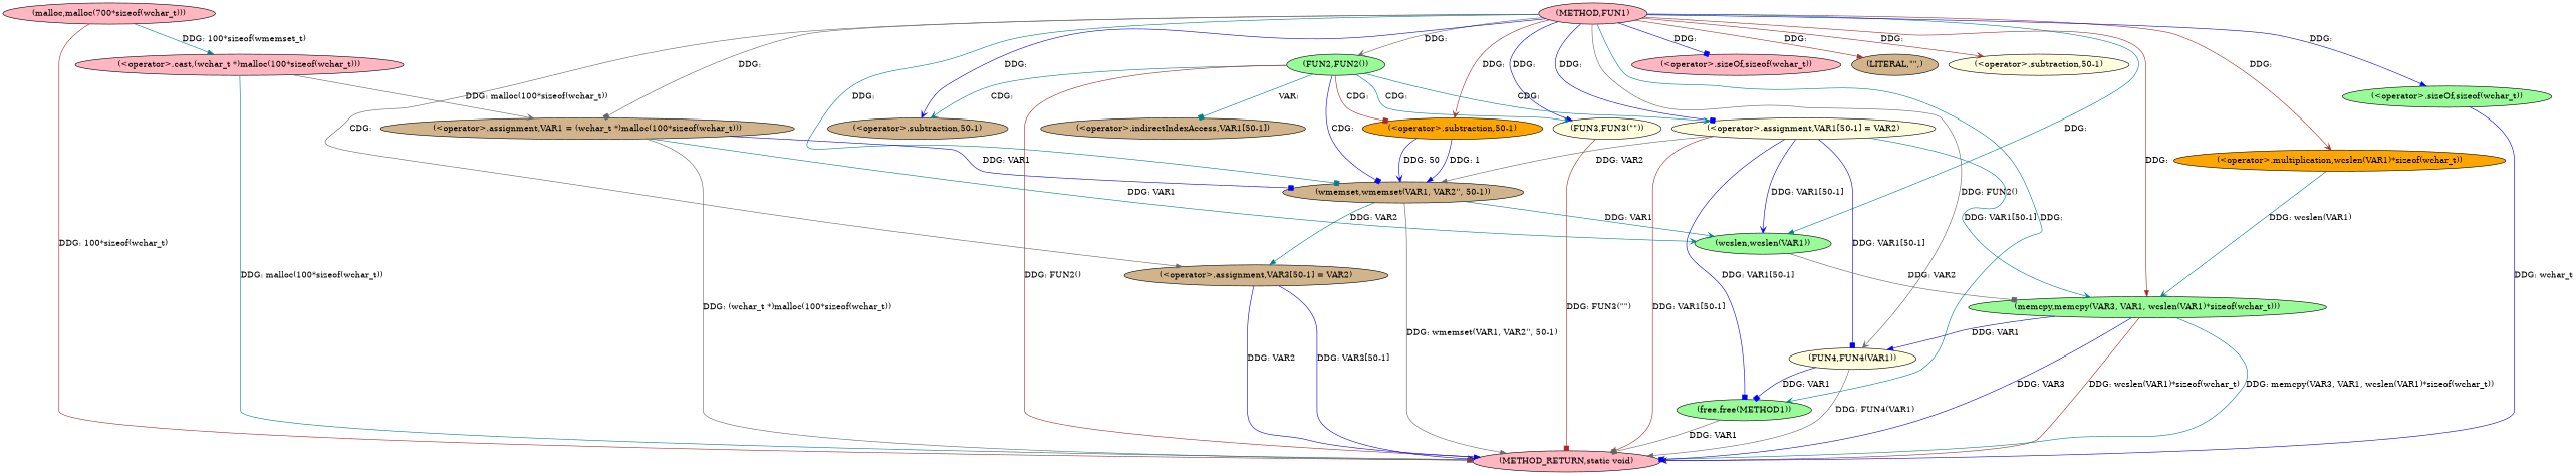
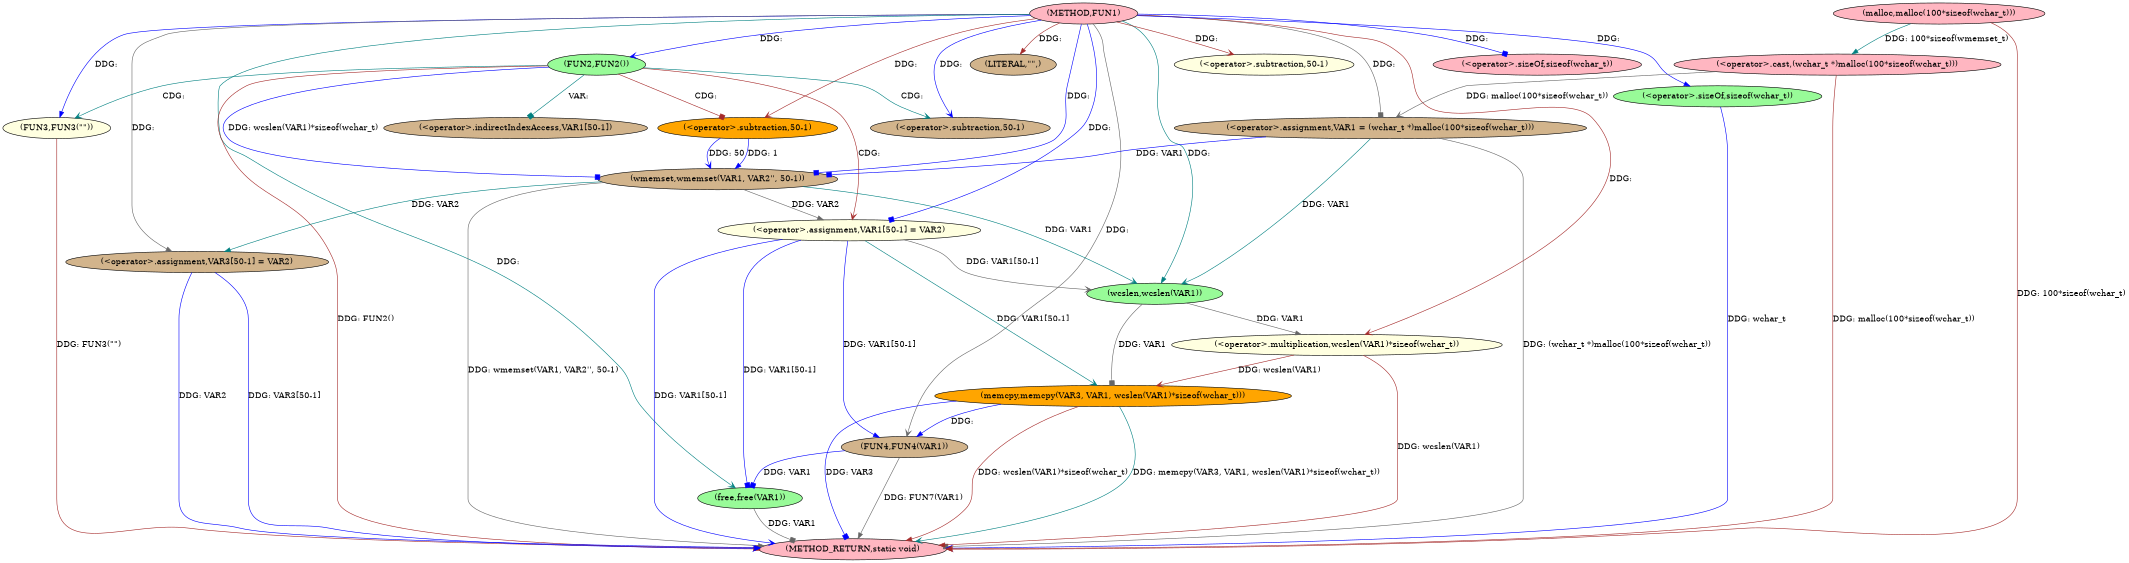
  digraph {
    node [fillcolor=tan style=filled]
    edge [arrowhead=vee color=blue]
    n1 [fillcolor=lightpink label="(METHOD,FUN1)"]
    n2 [label="(<operator>.assignment,VAR1 = (wchar_t *)malloc(100*sizeof(wchar_t)))"]
    n3 [fillcolor=lightpink label="(<operator>.sizeOf,sizeof(wchar_t))"]
    n4 [fillcolor=palegreen label="(FUN2,FUN2())"]
    n5 [fillcolor=lightyellow label="(FUN3,FUN3(\"\"))"]
    n6 [label="(wmemset,wmemset(VAR1, VAR2'', 50-1))"]
    n7 [fillcolor=orange label="(<operator>.subtraction,50-1)"]
    n8 [fillcolor=lightyellow label="(<operator>.assignment,VAR1[50-1] = VAR2)"]
    n9 [label="(<operator>.subtraction,50-1)"]
    n10 [label="(LITERAL,\"\",)"]
-   n11 [fillcolor=palegreen label="(memcpy,memcpy(VAR3, VAR1, wcslen(VAR1)*sizeof(wchar_t)))"]
-   n12 [fillcolor=orange label="(<operator>.multiplication,wcslen(VAR1)*sizeof(wchar_t))"]
+   n11 [fillcolor=orange label="(memcpy,memcpy(VAR3, VAR1, wcslen(VAR1)*sizeof(wchar_t)))"]
+   n12 [fillcolor=lightyellow label="(<operator>.multiplication,wcslen(VAR1)*sizeof(wchar_t))"]
    n13 [fillcolor=palegreen label="(wcslen,wcslen(VAR1))"]
    n14 [fillcolor=palegreen label="(<operator>.sizeOf,sizeof(wchar_t))"]
    n15 [label="(<operator>.assignment,VAR3[50-1] = VAR2)"]
    n16 [fillcolor=lightyellow label="(<operator>.subtraction,50-1)"]
-   n17 [fillcolor=lightyellow label="(FUN4,FUN4(VAR1))"]
-   n18 [fillcolor=palegreen label="(free,free(METHOD1))"]
+   n17 [label="(FUN4,FUN4(VAR1))"]
+   n18 [fillcolor=palegreen label="(free,free(VAR1))"]
    n19 [fillcolor=lightpink label="(METHOD_RETURN,static void)"]
    n20 [label="(<operator>.indirectIndexAccess,VAR1[50-1])"]
    n21 [fillcolor=lightpink label="(<operator>.cast,(wchar_t *)malloc(100*sizeof(wchar_t)))"]
-   n22 [fillcolor=lightpink label="(malloc,malloc(700*sizeof(wchar_t)))"]
+   n22 [fillcolor=lightpink label="(malloc,malloc(100*sizeof(wchar_t)))"]
    n1 -> n2 [arrowhead=box color=gray40 label="DDG: "]
    n1 -> n3 [arrowhead=box label="DDG: "]
-   n1 -> n4 [color=gray40 label="DDG: "]
+   n1 -> n4 [label="DDG: "]
    n1 -> n5 [arrowhead=normal label="DDG: "]
-   n1 -> n6 [arrowhead=box color=teal label="DDG: "]
+   n1 -> n6 [arrowhead=box label="DDG: "]
    n1 -> n7 [color=brown label="DDG: "]
    n1 -> n8 [arrowhead=box label="DDG: "]
    n1 -> n9 [label="DDG: "]
    n1 -> n10 [arrowhead=normal color=brown label="DDG: "]
-   n1 -> n11 [arrowhead=normal color=brown label="DDG: "]
    n1 -> n12 [color=brown label="DDG: "]
    n1 -> n13 [arrowhead=normal color=teal label="DDG: "]
    n1 -> n14 [arrowhead=normal label="DDG: "]
-   n1 -> n15 [arrowhead=normal color=gray40 label="CDG: "]
+   n1 -> n15 [arrowhead=normal color=gray40 label="DDG: "]
    n1 -> n16 [color=brown label="DDG: "]
-   n1 -> n17 [color=gray40 label="DDG: FUN2()"]
+   n1 -> n17 [color=gray40 label="DDG: "]
    n1 -> n18 [color=teal label="DDG: "]
    n2 -> n6 [arrowhead=box label="DDG: VAR1"]
    n2 -> n13 [color=teal label="DDG: VAR1"]
    n2 -> n19 [arrowhead=box color=gray40 label="DDG: (wchar_t *)malloc(100*sizeof(wchar_t))"]
    n4 -> n5 [color=teal label="CDG: "]
-   n4 -> n6 [arrowhead=box label="CDG: "]
+   n4 -> n6 [arrowhead=box label="DDG: wcslen(VAR1)*sizeof(wchar_t)"]
    n4 -> n7 [arrowhead=box color=brown label="CDG: "]
-   n4 -> n8 [color=teal label="CDG: "]
+   n4 -> n8 [color=brown label="CDG: "]
    n4 -> n9 [color=teal label="CDG: "]
    n4 -> n19 [arrowhead=normal color=brown label="DDG: FUN2()"]
    n4 -> n20 [arrowhead=box color=teal label="VAR: "]
    n5 -> n19 [arrowhead=box color=brown label="DDG: FUN3(\"\")"]
-   n8 -> n6 [arrowhead=normal color=gray40 label="DDG: VAR2"]
+   n6 -> n8 [arrowhead=normal color=gray40 label="DDG: VAR2"]
    n6 -> n13 [color=teal label="DDG: VAR1"]
    n6 -> n15 [arrowhead=normal color=teal label="DDG: VAR2"]
    n6 -> n19 [arrowhead=normal color=gray40 label="DDG: wmemset(VAR1, VAR2'', 50-1)"]
    n7 -> n6 [label="DDG: 50"]
    n7 -> n6 [arrowhead=normal label="DDG: 1"]
    n8 -> n11 [color=teal label="DDG: VAR1[50-1]"]
-   n8 -> n13 [label="DDG: VAR1[50-1]"]
-   n8 -> n17 [arrowhead=box label="DDG: VAR1[50-1]"]
+   n8 -> n13 [color=gray40 label="DDG: VAR1[50-1]"]
+   n8 -> n17 [arrowhead=normal label="DDG: VAR1[50-1]"]
    n8 -> n18 [arrowhead=box label="DDG: VAR1[50-1]"]
-   n8 -> n19 [color=brown label="DDG: VAR1[50-1]"]
-   n11 -> n17 [arrowhead=normal label="DDG: VAR1"]
+   n8 -> n19 [label="DDG: VAR1[50-1]"]
+   n11 -> n17 [arrowhead=normal label="DDG: "]
    n11 -> n19 [arrowhead=normal color=brown label="DDG: wcslen(VAR1)*sizeof(wchar_t)"]
    n11 -> n19 [color=teal label="DDG: memcpy(VAR3, VAR1, wcslen(VAR1)*sizeof(wchar_t))"]
    n11 -> n19 [arrowhead=box label="DDG: VAR3"]
-   n12 -> n11 [color=teal label="DDG: wcslen(VAR1)"]
-   n13 -> n11 [arrowhead=box color=gray40 label="DDG: VAR2"]
+   n12 -> n11 [color=brown label="DDG: wcslen(VAR1)"]
+   n12 -> n19 [arrowhead=normal color=brown label="DDG: wcslen(VAR1)"]
+   n13 -> n11 [arrowhead=box color=gray40 label="DDG: VAR1"]
+   n13 -> n12 [arrowhead=normal color=gray40 label="DDG: VAR1"]
    n14 -> n19 [label="DDG: wchar_t"]
    n15 -> n19 [arrowhead=normal label="DDG: VAR2"]
    n15 -> n19 [label="DDG: VAR3[50-1]"]
    n17 -> n18 [arrowhead=box label="DDG: VAR1"]
-   n17 -> n19 [arrowhead=normal color=gray40 label="DDG: FUN4(VAR1)"]
+   n17 -> n19 [arrowhead=normal color=gray40 label="DDG: FUN7(VAR1)"]
    n18 -> n19 [arrowhead=box color=gray40 label="DDG: VAR1"]
    n21 -> n2 [color=gray40 label="DDG: malloc(100*sizeof(wchar_t))"]
-   n21 -> n19 [color=teal label="DDG: malloc(100*sizeof(wchar_t))"]
+   n21 -> n19 [color=brown label="DDG: malloc(100*sizeof(wchar_t))"]
    n22 -> n19 [arrowhead=normal color=brown label="DDG: 100*sizeof(wchar_t)"]
    n22 -> n21 [arrowhead=normal color=teal label="DDG: 100*sizeof(wmemset_t)"]
  }
